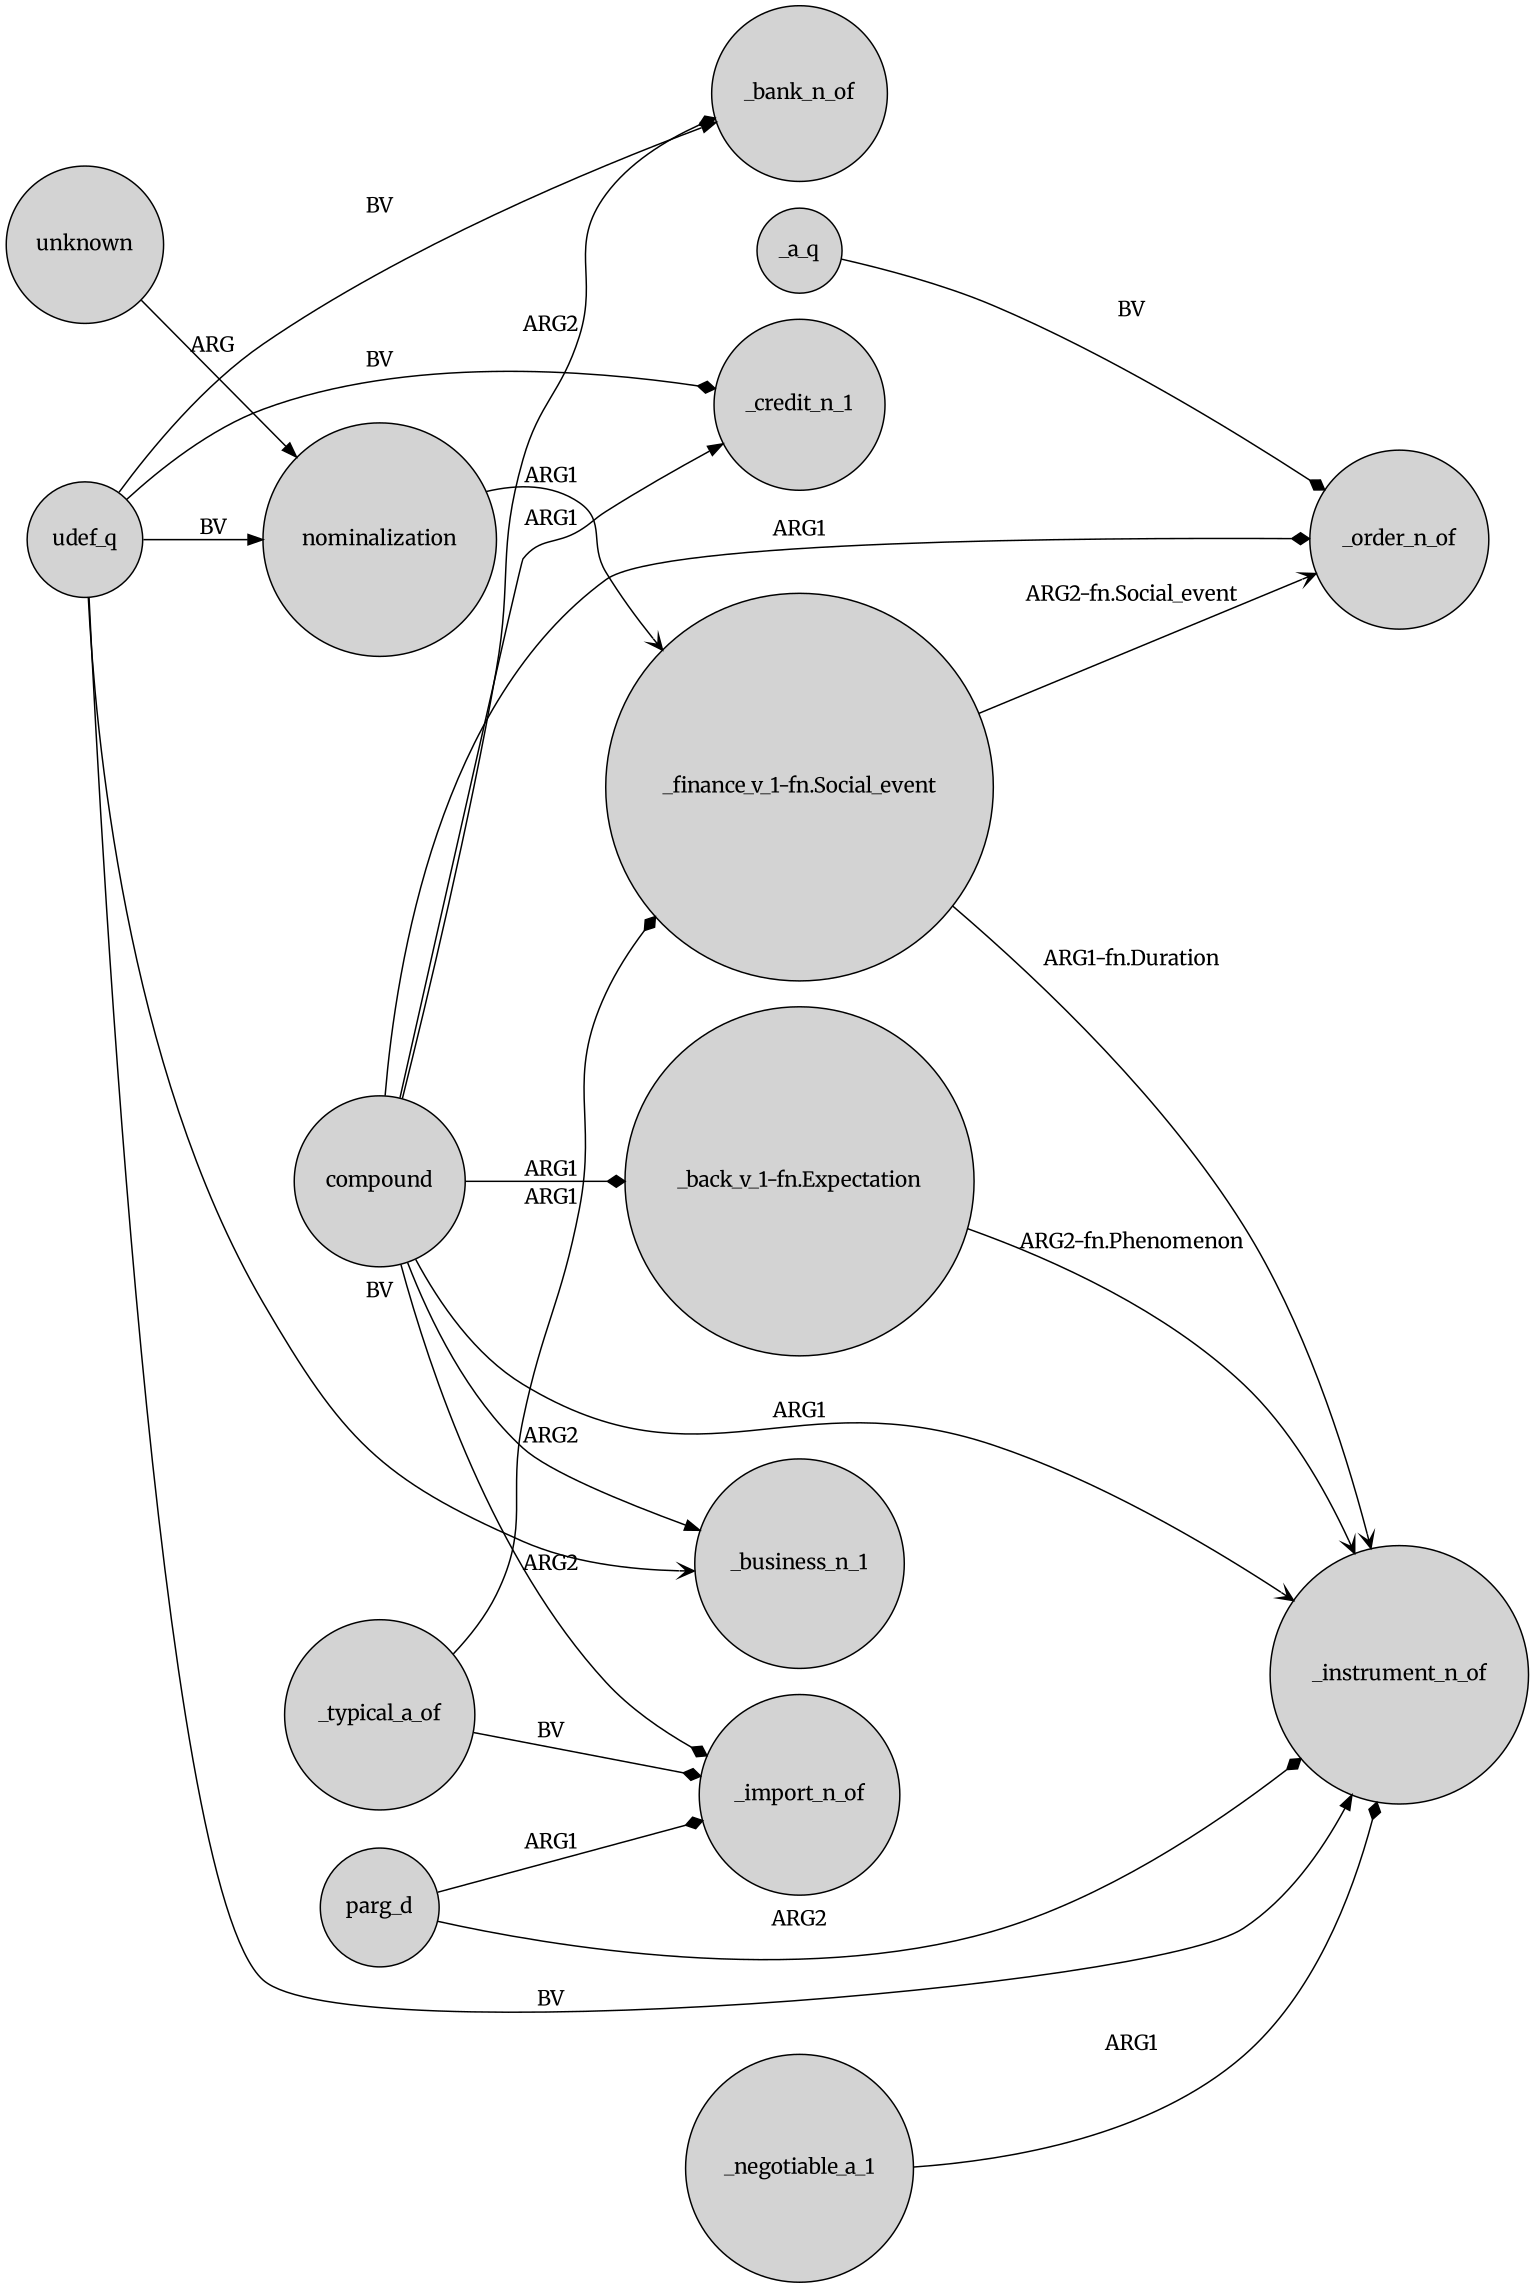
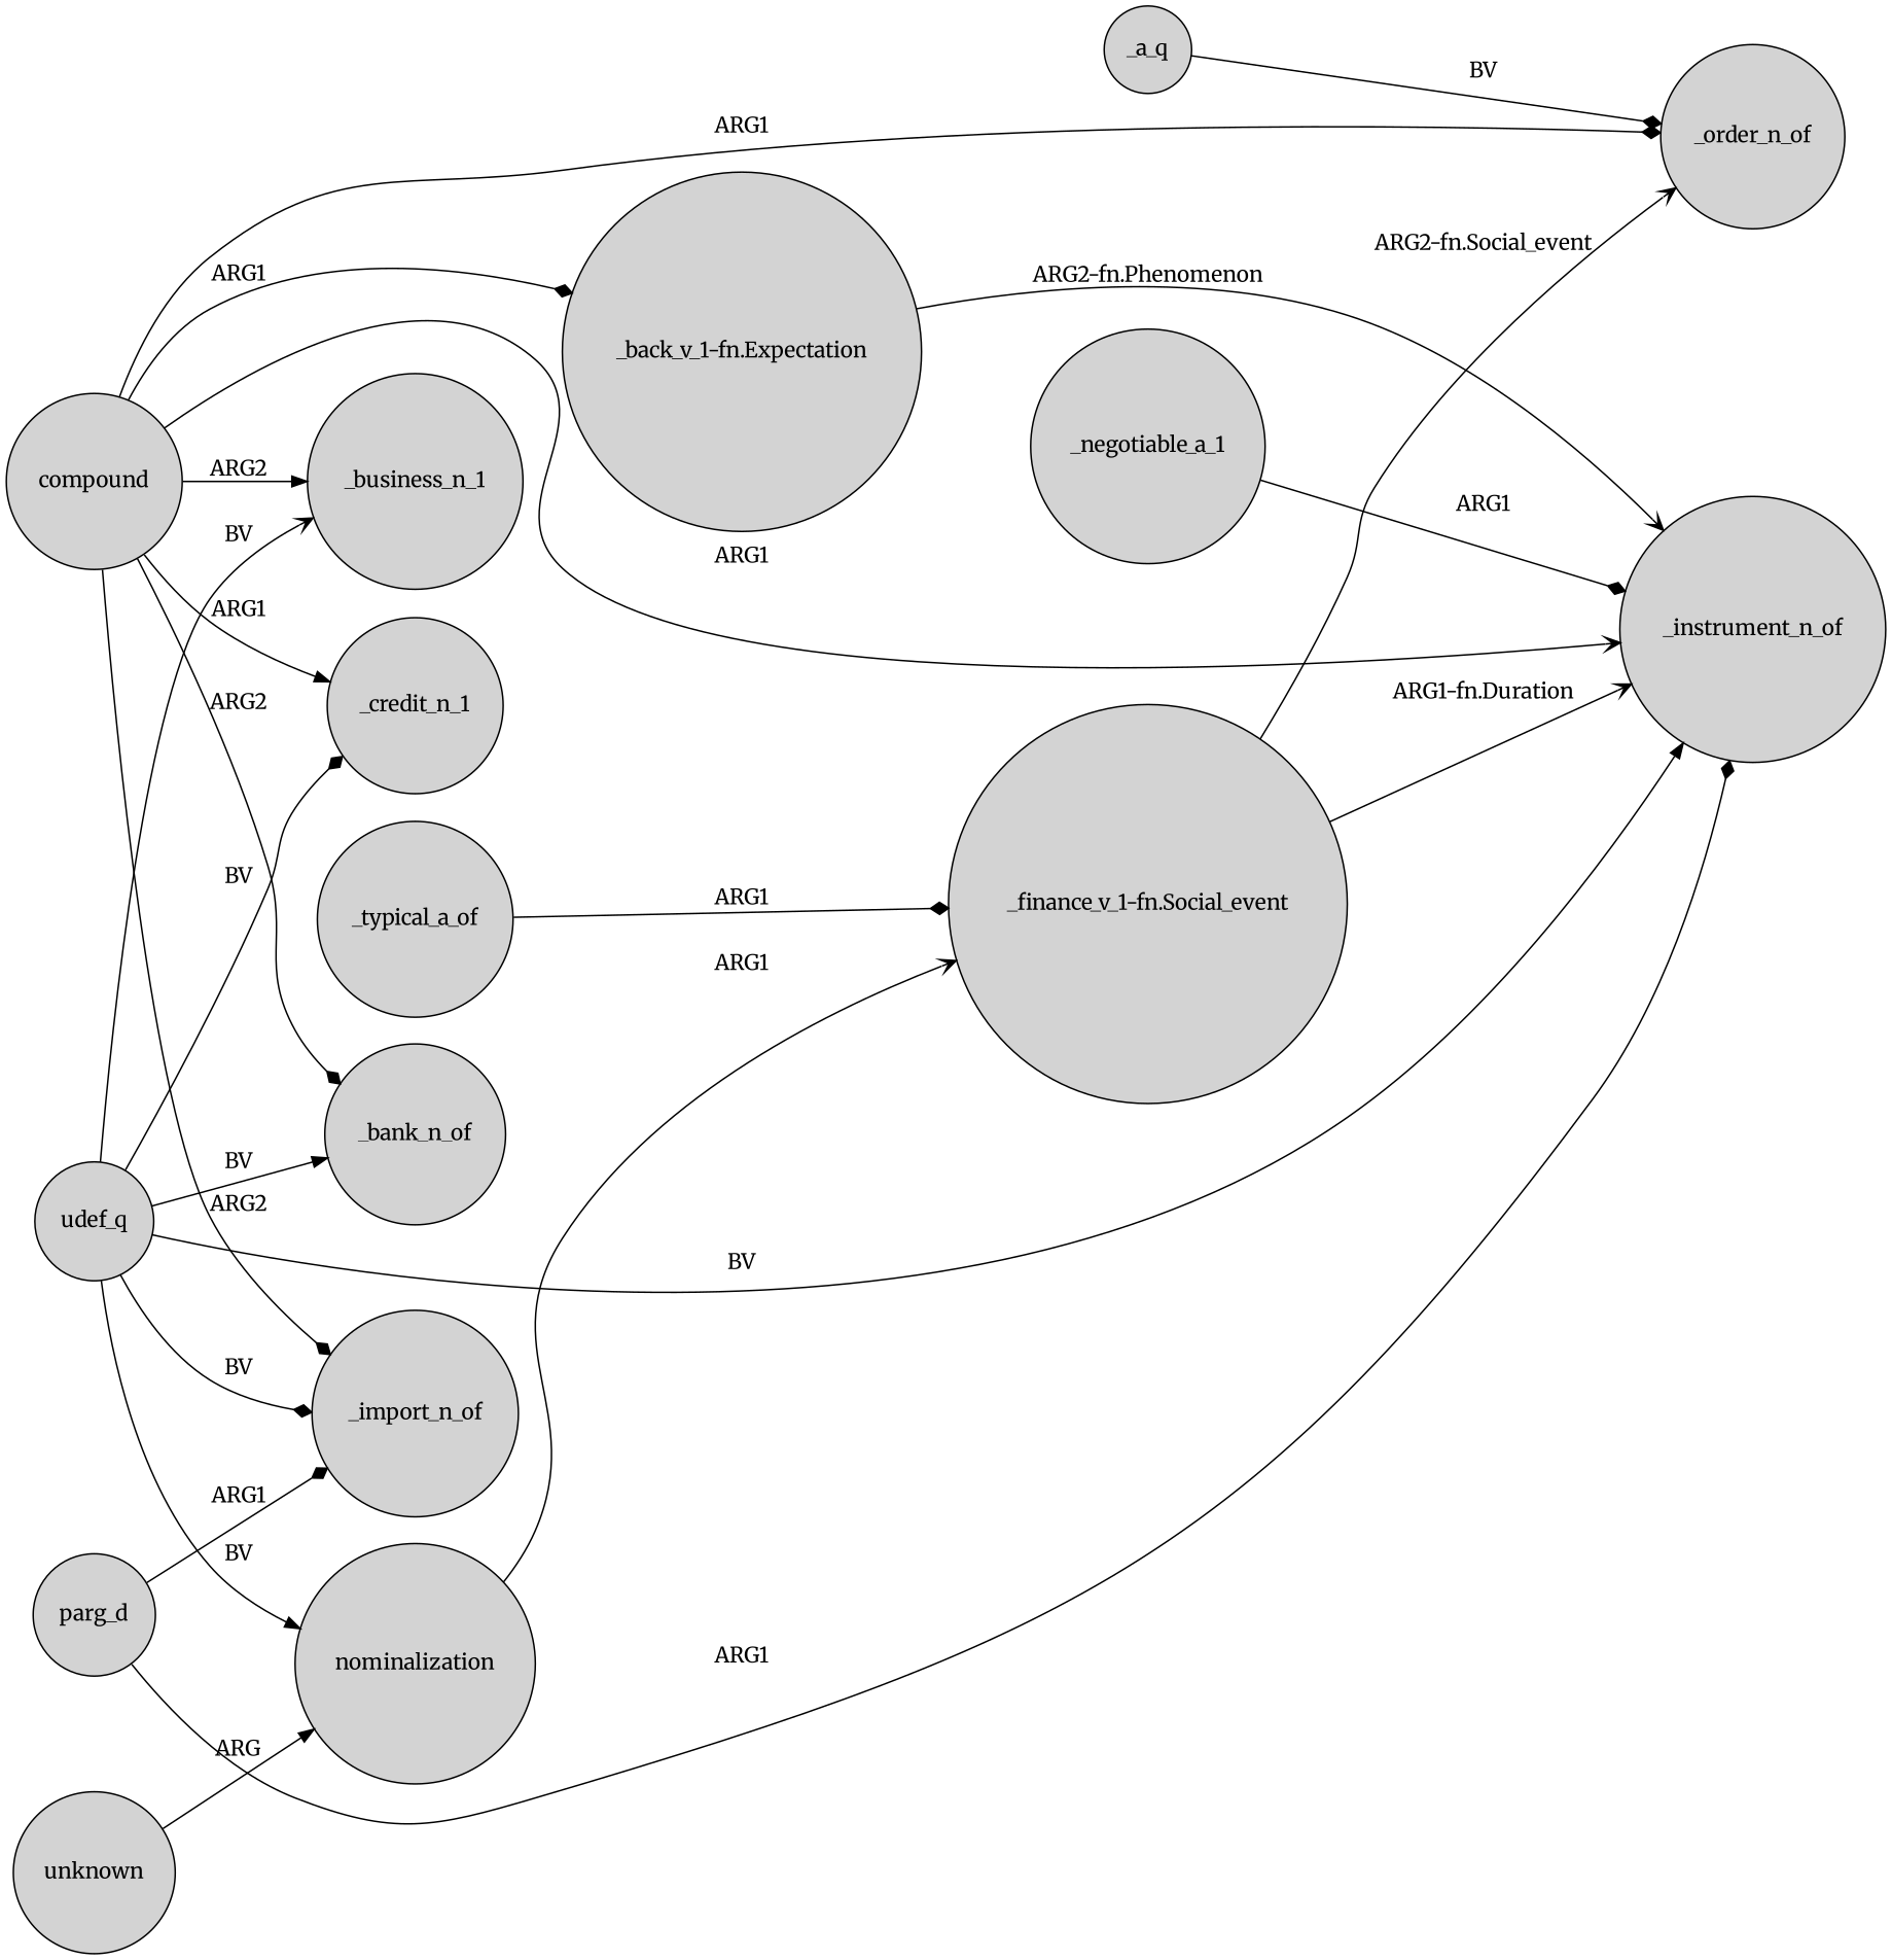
  digraph {
    fontname=Merriweather
    rankdir=LR
    node [fontname=Merriweather shape=circle style=filled]
    edge [arrowhead=diamond fontname=Merriweather]
    compound
    _order_n_of
    _import_n_of
    _bank_n_of
    "_back_v_1-fn.Expectation"
    _instrument_n_of
    _business_n_1
    _credit_n_1
    _a_q
    _typical_a_of
    "_finance_v_1-fn.Social_event"
    unknown
    nominalization
    udef_q
    parg_d
    _negotiable_a_1
    compound -> _order_n_of [label=ARG1]
    compound -> _import_n_of [label=ARG2]
    compound -> _bank_n_of [label=ARG2]
    compound -> "_back_v_1-fn.Expectation" [label=ARG1]
    compound -> _instrument_n_of [arrowhead=vee label=ARG1]
    compound -> _business_n_1 [arrowhead=normal label=ARG2]
    compound -> _credit_n_1 [arrowhead=normal label=ARG1]
    "_back_v_1-fn.Expectation" -> _instrument_n_of [arrowhead=vee label="ARG2-fn.Phenomenon"]
    _a_q -> _order_n_of [label=BV]
    _typical_a_of -> "_finance_v_1-fn.Social_event" [label=ARG1]
    "_finance_v_1-fn.Social_event" -> _order_n_of [arrowhead=vee label="ARG2-fn.Social_event"]
    "_finance_v_1-fn.Social_event" -> _instrument_n_of [arrowhead=vee label="ARG1-fn.Duration"]
    unknown -> nominalization [arrowhead=normal label=ARG]
    nominalization -> "_finance_v_1-fn.Social_event" [arrowhead=vee label=ARG1]
-   _typical_a_of -> _import_n_of [label=BV]
+   udef_q -> _import_n_of [label=BV]
    udef_q -> _bank_n_of [arrowhead=normal label=BV]
    udef_q -> _instrument_n_of [arrowhead=normal label=BV]
    udef_q -> _business_n_1 [arrowhead=vee label=BV]
    udef_q -> _credit_n_1 [label=BV]
    udef_q -> nominalization [arrowhead=normal label=BV]
    parg_d -> _import_n_of [label=ARG1]
-   parg_d -> _instrument_n_of [label=ARG2]
+   parg_d -> _instrument_n_of [label=ARG1]
    _negotiable_a_1 -> _instrument_n_of [label=ARG1]
  }
